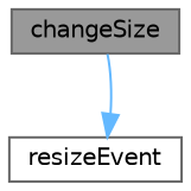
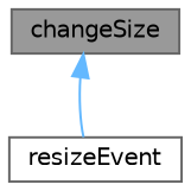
  digraph {
    rankdir=TB
    node [fontname=Helvetica fontsize=10 shape=box style=filled]
    n1 [color=gray40 fillcolor=grey60 fontcolor=black height=0.2 label=changeSize width=0.4]
    n2 [color=grey40 fillcolor=white height=0.2 label=resizeEvent width=0.4]
-   n2 -> n1 [color=steelblue1 dir=back fontname=Helvetica fontsize=10 labelfontname=Helvetica labelfontsize=10 style=solid]
+   n1 -> n2 [color=steelblue1 dir=back fontname=Helvetica fontsize=10 labelfontname=Helvetica labelfontsize=10 style=solid]
  }
